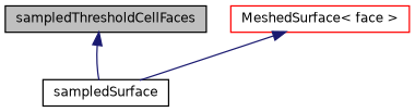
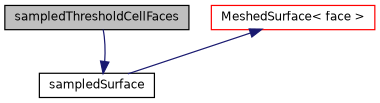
  digraph {
    node [color=black fontname=Helvetica fontsize=10 shape=record]
    edge [color=midnightblue dir=back fontname=Helvetica fontsize=10 labelfontname=Helvetica labelfontsize=10 style=solid]
    n1 [fillcolor=grey75 fontcolor=black height=0.2 label=sampledThresholdCellFaces style=filled width=0.4]
    n2 [height=0.2 label=sampledSurface width=0.4]
    n3 [color=red height=0.2 label="MeshedSurface\< face \>" width=0.4]
-   n1 -> n2
+   n2 -> n1
    n3 -> n2
  }
